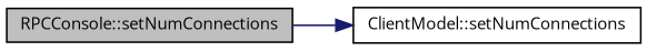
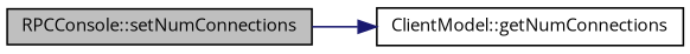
  digraph {
    rankdir=LR
    fontname="Open Sans"
    node [color=black fontname="Open Sans" fontsize=10 shape=record style=filled]
    n1 [fillcolor=grey75 fontcolor=black height=0.2 label="RPCConsole::setNumConnections" width=0.4]
-   n2 [fillcolor=white height=0.2 label="ClientModel::setNumConnections" width=0.4]
+   n2 [fillcolor=white height=0.2 label="ClientModel::getNumConnections" width=0.4]
    n1 -> n2 [color=midnightblue fontname="Open Sans" fontsize=10 labelfontname=Helvetica labelfontsize=10 style=solid]
  }
